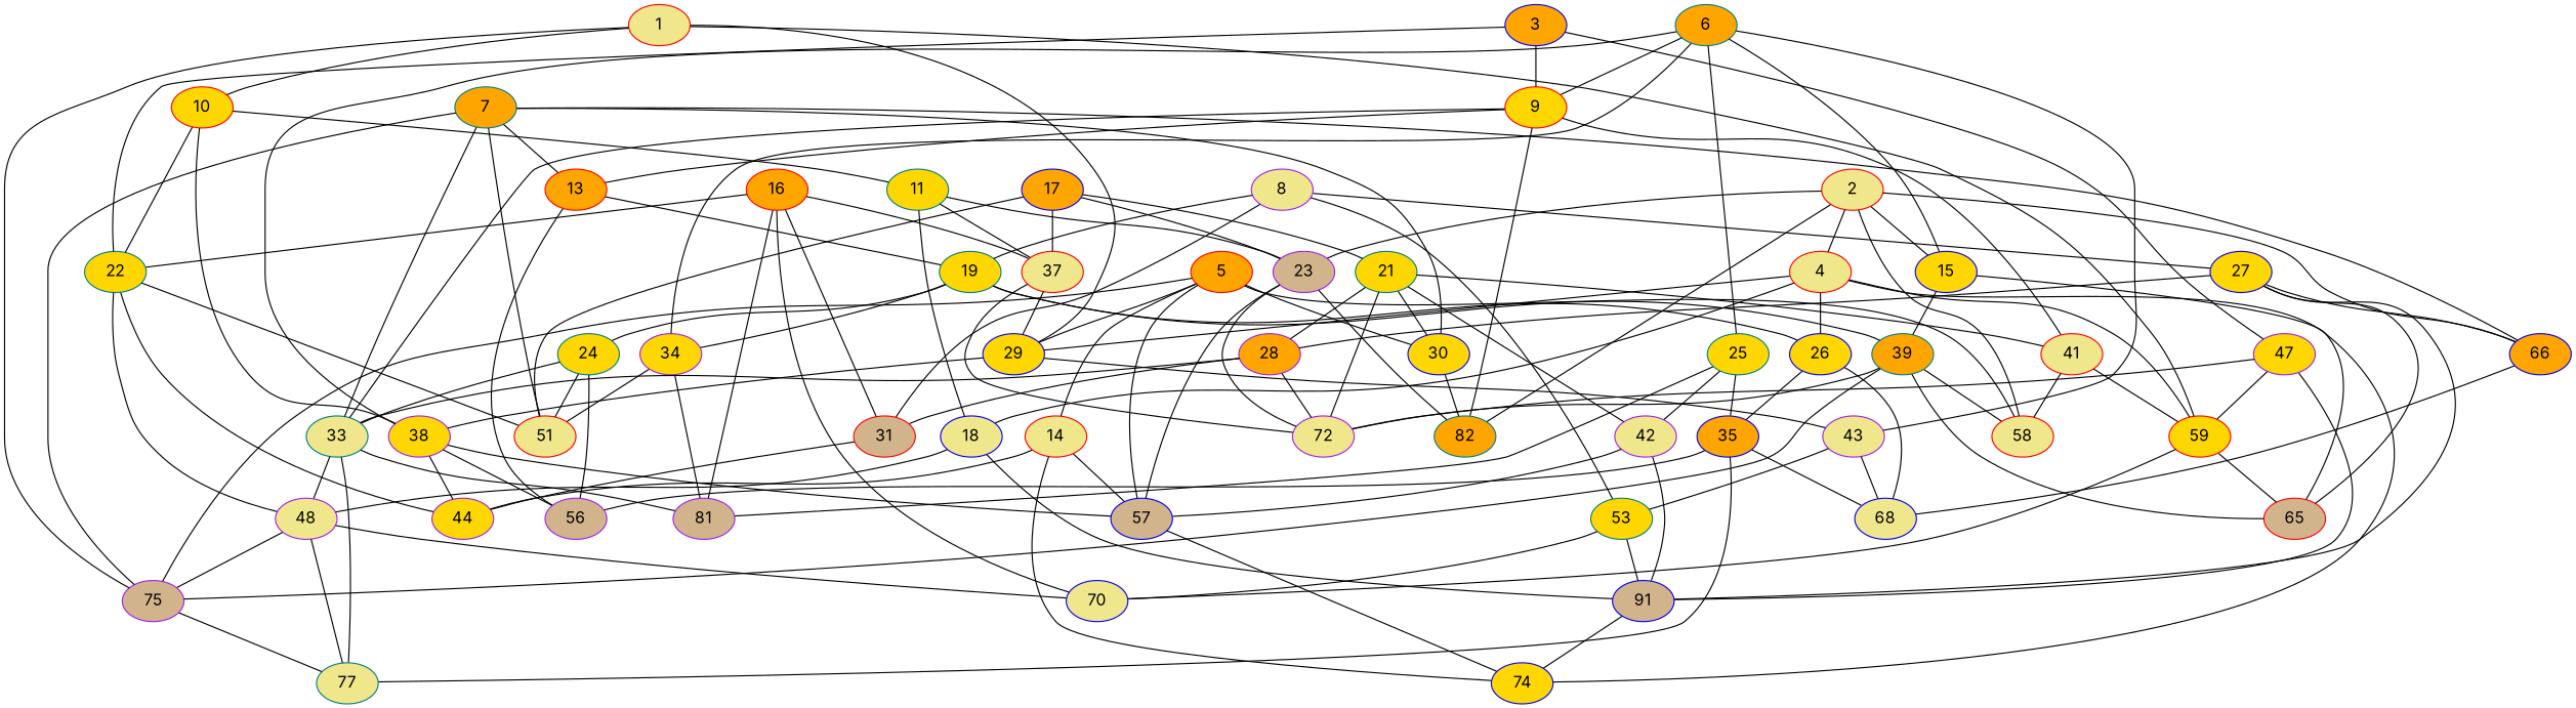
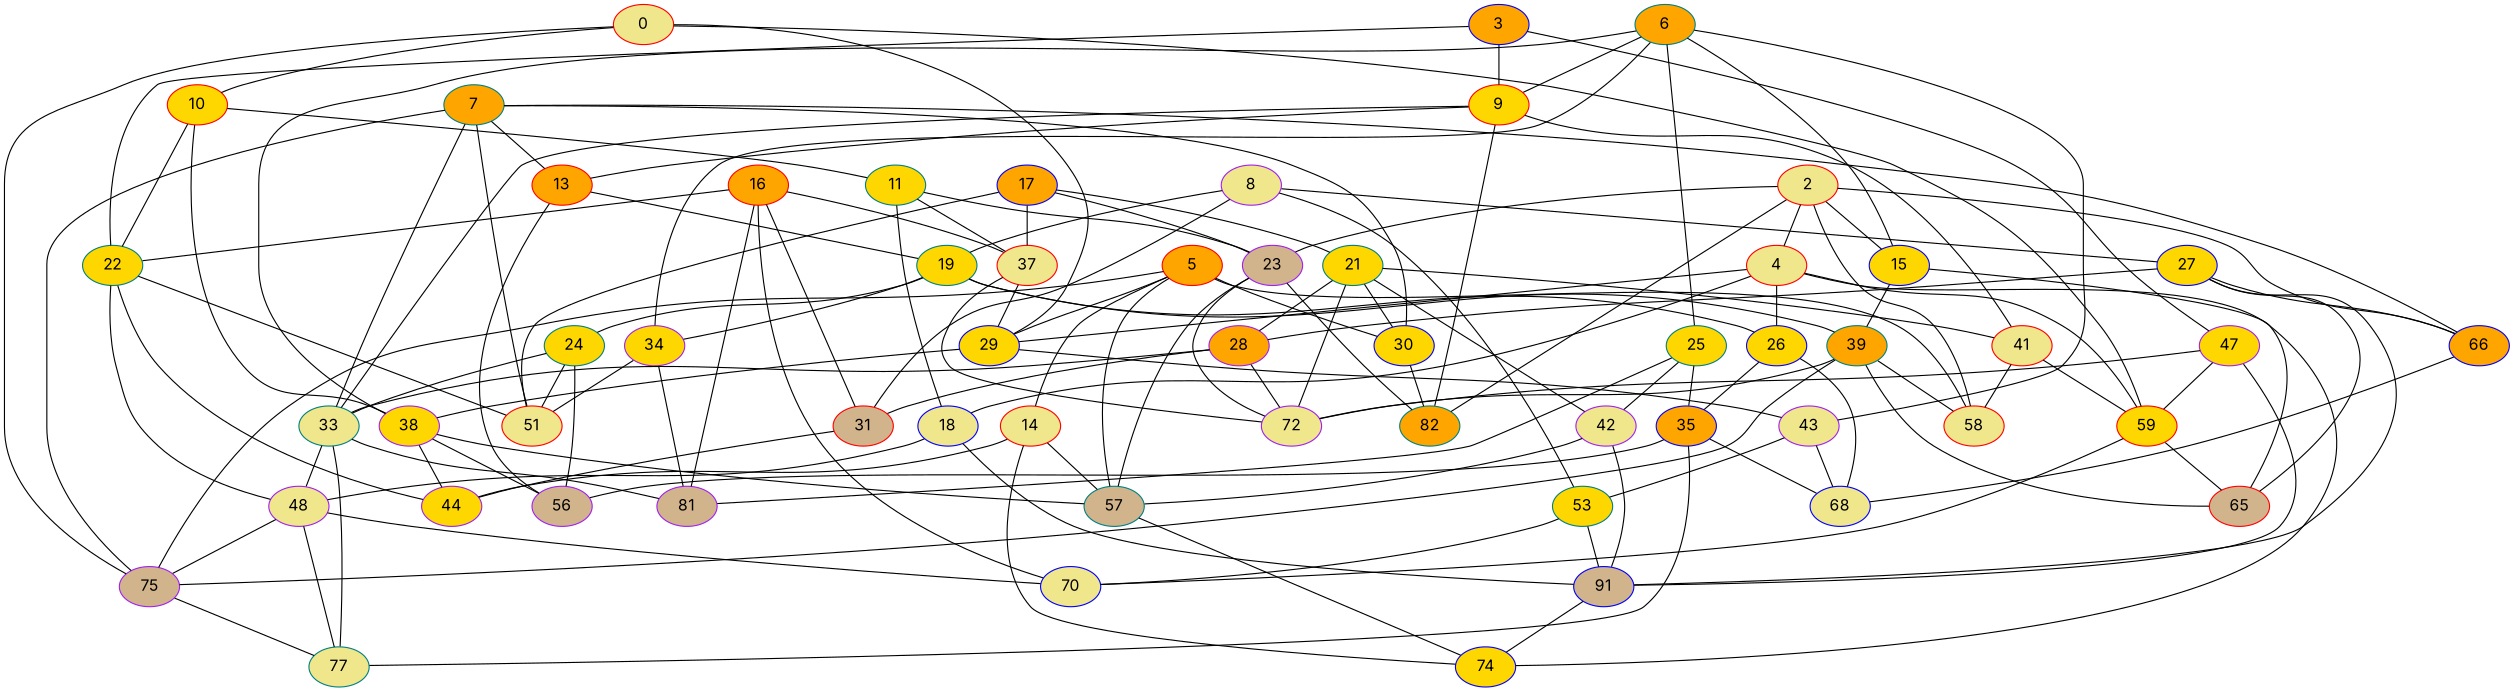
  graph {
    fontname=Inter
    node [color=red fillcolor=gold fontname=Inter style=filled]
    edge [fontname=Inter]
-   1 [fillcolor=khaki]
+   1 [fillcolor=khaki label=0]
    10
    29 [color=blue super="+54"]
    59 [super="+73"]
    75 [color=purple fillcolor=tan super="+78"]
    22 [color=teal super="+71"]
    38 [color=purple super="+45"]
    11 [color=teal]
    43 [color=purple fillcolor=khaki]
    65 [fillcolor=tan]
    70 [color=blue fillcolor=khaki]
    77 [color=teal fillcolor=khaki]
    2 [fillcolor=khaki super="+12"]
    4 [fillcolor=khaki super="+36"]
    15 [color=blue]
    23 [color=purple fillcolor=tan super="+67"]
    58 [fillcolor=khaki]
    66 [color=blue fillcolor=orange]
    82 [color=teal fillcolor=orange]
    18 [color=blue fillcolor=khaki]
    26 [color=blue]
    74 [color=blue]
    39 [color=teal fillcolor=orange super="+64"]
-   57 [color=blue fillcolor=tan super="+80"]
+   57 [color=teal fillcolor=tan super="+80"]
    72 [color=purple fillcolor=khaki super="+76"]
    68 [color=blue fillcolor=khaki]
    9 [super="+40"]
    13 [fillcolor=orange]
    33 [color=teal fillcolor=khaki super="+79"]
    41 [fillcolor=khaki]
    3 [color=blue fillcolor=orange]
    47 [color=purple]
    51 [fillcolor=khaki super="+55"]
    44 [color=purple]
    48 [color=purple fillcolor=khaki super="+52"]
    35 [color=blue fillcolor=orange super="+50"]
    56 [color=purple fillcolor=tan]
    n38 [color=blue fillcolor=tan label=91 super="+83"]
    5 [fillcolor=orange super="+32"]
    14 [fillcolor=khaki]
    30 [color=blue]
    6 [color=teal fillcolor=orange super="+69"]
    25 [color=teal]
    34 [color=purple]
    81 [color=purple fillcolor=tan]
    42 [color=purple fillcolor=khaki]
    53 [color=teal]
    7 [color=teal fillcolor=orange super="+46"]
    19 [color=teal super="+20"]
    24 [color=teal]
    8 [color=purple fillcolor=khaki]
    27 [color=blue super="+49"]
    31 [fillcolor=tan]
    28 [color=purple fillcolor=orange super="+62"]
    37 [fillcolor=khaki]
    16 [fillcolor=orange super="+63"]
    21 [color=teal super="+60"]
    17 [color=blue fillcolor=orange]
    1 -- 10
    1 -- 29
    1 -- 59
    1 -- 75
    10 -- 22
    10 -- 38
    10 -- 11
    29 -- 38
    29 -- 43
    59 -- 65
    59 -- 70
    75 -- 77
    22 -- 51
    22 -- 44
    22 -- 48
    38 -- 57
    38 -- 44
    38 -- 56
    11 -- 23
    11 -- 18
    11 -- 37
    43 -- 68
    43 -- 53
    2 -- 4
    2 -- 15
    2 -- 23
    2 -- 58
    2 -- 66
    2 -- 82
    4 -- 29
    4 -- 59
    4 -- 18
    4 -- 26
    4 -- 74
    15 -- 65
    15 -- 39
    23 -- 82
    23 -- 57
    23 -- 72
    66 -- 68
    18 -- 48
    18 -- n38
    26 -- 68
    26 -- 35
    39 -- 75
    39 -- 65
    39 -- 58
    39 -- 72
    57 -- 74
    9 -- 82
    9 -- 13
    9 -- 33
    9 -- 41
    13 -- 56
    13 -- 19
    33 -- 77
    33 -- 48
    33 -- 81
    41 -- 59
    41 -- 58
    3 -- 22
    3 -- 9
    3 -- 47
    47 -- 59
    47 -- 72
    47 -- n38
    48 -- 75
    48 -- 70
    48 -- 77
    35 -- 77
    35 -- 68
    35 -- 56
    n38 -- 74
    5 -- 29
    5 -- 75
    5 -- 58
    5 -- 57
    5 -- 14
    5 -- 30
    14 -- 74
    14 -- 57
    14 -- 44
    30 -- 82
    6 -- 38
    6 -- 43
    6 -- 15
    6 -- 9
    6 -- 25
    6 -- 34
    25 -- 35
    25 -- 81
    25 -- 42
    34 -- 51
    34 -- 81
    42 -- 57
    42 -- n38
    53 -- 70
    53 -- n38
    7 -- 75
    7 -- 66
    7 -- 13
    7 -- 33
    7 -- 51
    7 -- 30
    19 -- 26
    19 -- 39
    19 -- 34
    19 -- 24
    24 -- 33
    24 -- 51
    24 -- 56
    8 -- 53
    8 -- 19
    8 -- 27
    8 -- 31
    27 -- 65
    27 -- 66
    27 -- n38
    27 -- 28 [weight=2]
    31 -- 44
    28 -- 72
    28 -- 33
    28 -- 31
    37 -- 29
    37 -- 72
    16 -- 22
    16 -- 70
    16 -- 81
    16 -- 31
    16 -- 37
    21 -- 72
    21 -- 41
    21 -- 30
    21 -- 42
    21 -- 28
    17 -- 23
    17 -- 51
    17 -- 37
    17 -- 21
  }
